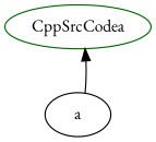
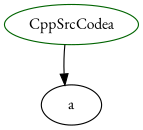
  digraph {
    fontname="EB Garamond"
    node [fontname="EB Garamond"]
    n1 [color=darkgreen label=CppSrcCodea shape=oval]
    a
-   a -> n1 [fontname="EB Garamond"]
+   n1 -> a [fontname="EB Garamond"]
  }
